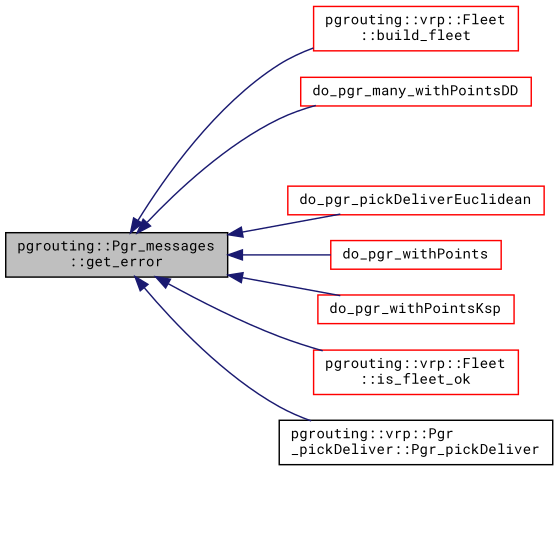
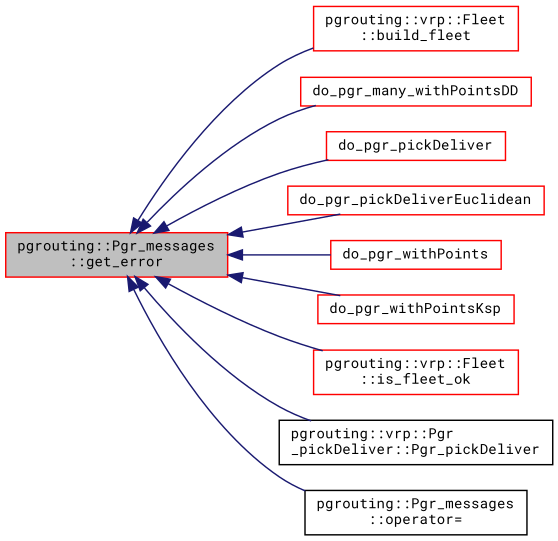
  digraph {
    fontname="Roboto Mono"
    rankdir=LR
    node [color=red fillcolor=white fontname="Roboto Mono" fontsize=10 shape=record style=filled]
    edge [color=midnightblue dir=back fontname="Roboto Mono" fontsize=10 labelfontname=Helvetica labelfontsize=10 style=solid]
-   n1 [color=black fillcolor=grey75 fontcolor=black height=0.2 label="pgrouting::Pgr_messages\l::get_error" width=0.4]
+   n1 [fillcolor=grey75 fontcolor=black height=0.2 label="pgrouting::Pgr_messages\l::get_error" width=0.4]
    n2 [height=0.2 label="pgrouting::vrp::Fleet\l::build_fleet" width=0.4]
    n3 [height=0.2 label=do_pgr_many_withPointsDD width=0.4]
+   n4 [height=0.2 label=do_pgr_pickDeliver width=0.4]
    n5 [height=0.2 label=do_pgr_pickDeliverEuclidean width=0.4]
    n6 [height=0.2 label=do_pgr_withPoints width=0.4]
    n7 [height=0.2 label=do_pgr_withPointsKsp width=0.4]
    n8 [height=0.2 label="pgrouting::vrp::Fleet\l::is_fleet_ok" width=0.4]
    n9 [color=black height=0.2 label="pgrouting::vrp::Pgr\l_pickDeliver::Pgr_pickDeliver" width=0.4]
+   n10 [color=black height=0.2 label="pgrouting::Pgr_messages\l::operator=" width=0.4]
    n1 -> n2
    n1 -> n3
+   n1 -> n4
    n1 -> n5
    n1 -> n6
    n1 -> n7
    n1 -> n8
    n1 -> n9
+   n1 -> n10
  }
